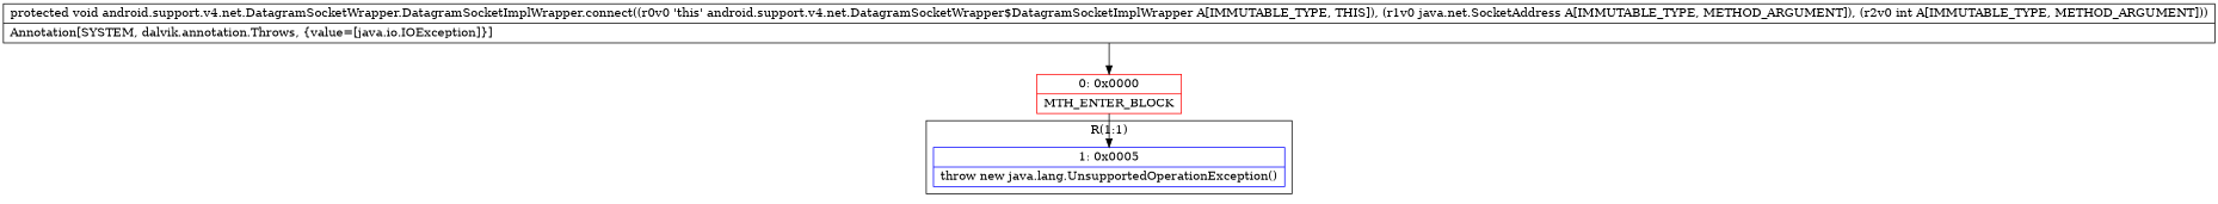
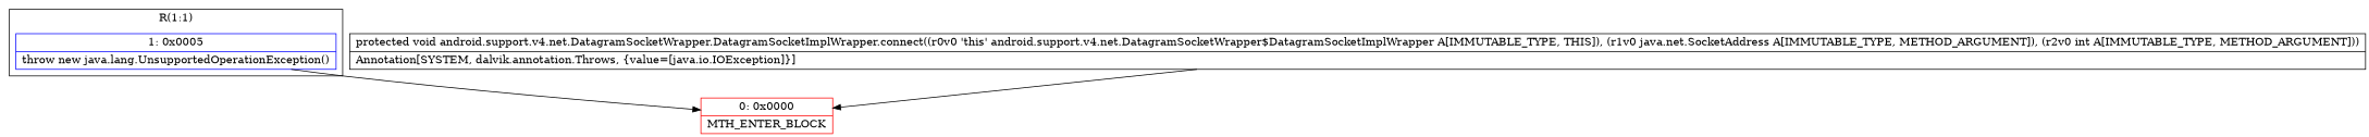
  digraph {
    node [shape=record]
    n1 [color=blue label="{1\:\ 0x0005|throw new java.lang.UnsupportedOperationException()\l}"]
    n2 [color=red label="{0\:\ 0x0000|MTH_ENTER_BLOCK\l}"]
    n3 [label="{protected void android.support.v4.net.DatagramSocketWrapper.DatagramSocketImplWrapper.connect((r0v0 'this' android.support.v4.net.DatagramSocketWrapper$DatagramSocketImplWrapper A[IMMUTABLE_TYPE, THIS]), (r1v0 java.net.SocketAddress A[IMMUTABLE_TYPE, METHOD_ARGUMENT]), (r2v0 int A[IMMUTABLE_TYPE, METHOD_ARGUMENT]))  | Annotation[SYSTEM, dalvik.annotation.Throws, \{value=[java.io.IOException]\}]\l}"]
    subgraph cluster_1 {
      label="R(1:1)"
      n1
    }
-   n2 -> n1
+   n1 -> n2
    n3 -> n2
  }
